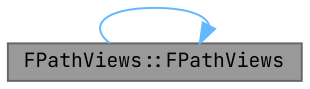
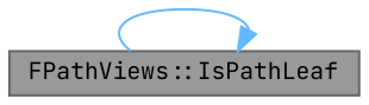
  digraph {
    rankdir=LR
    fontname="JetBrains Mono"
-   n1 [color=gray40 fillcolor=grey60 fontcolor=black fontname="JetBrains Mono" fontsize=10 height=0.2 label="FPathViews::FPathViews" shape=box style=filled width=0.4]
+   n1 [color=gray40 fillcolor=grey60 fontcolor=black fontname="JetBrains Mono" fontsize=10 height=0.2 label="FPathViews::IsPathLeaf" shape=box style=filled width=0.4]
    n1 -> n1 [color=steelblue1 fontname="JetBrains Mono" fontsize=10 labelfontname=Helvetica labelfontsize=10 style=solid]
  }
